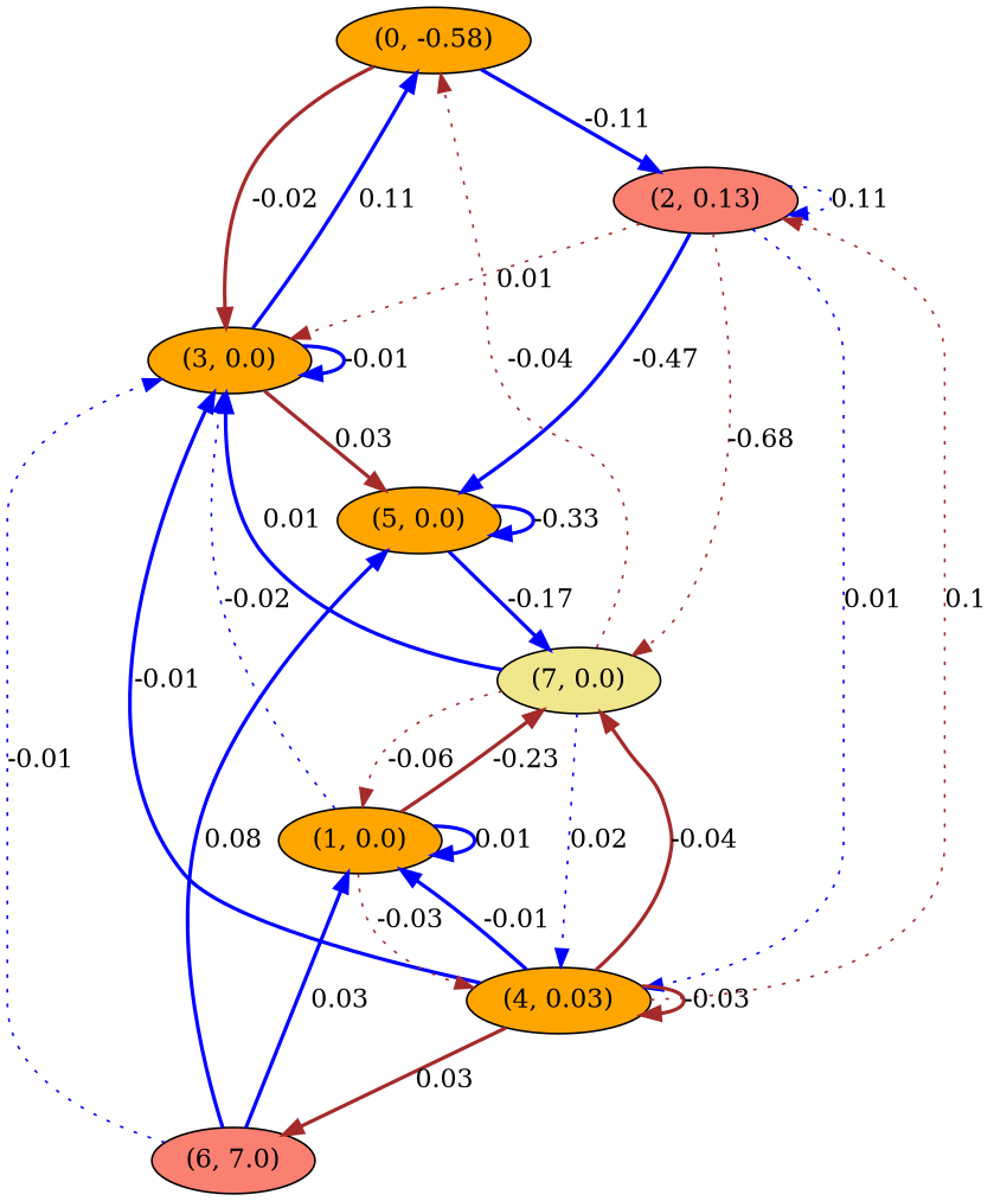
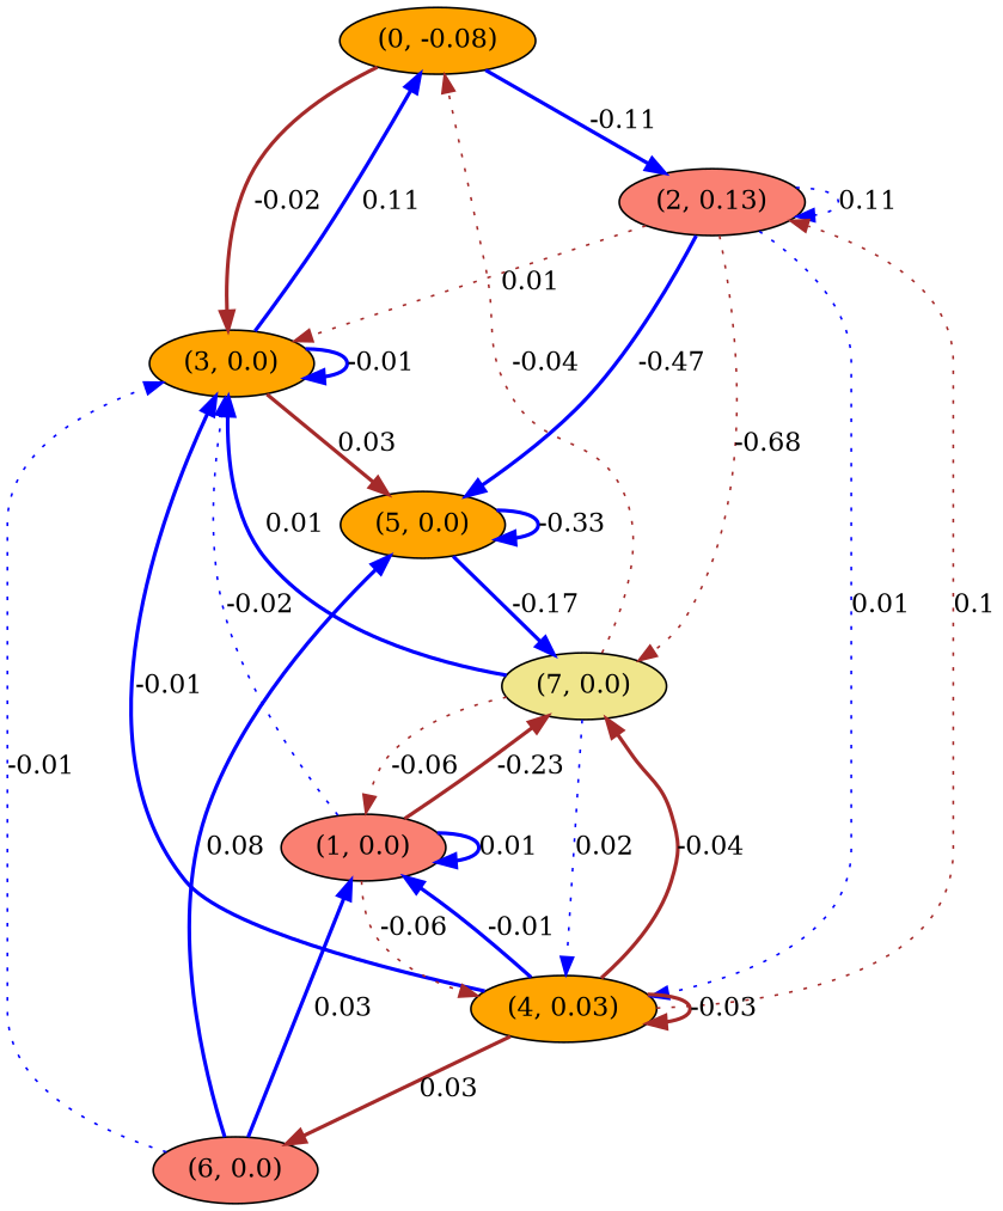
  digraph {
    node [fillcolor=orange style=filled]
    edge [color=blue style=bold]
-   n1 [label="(0, -0.58)"]
+   n1 [label="(0, -0.08)"]
    n2 [fillcolor=salmon label="(2, 0.13)"]
    n3 [label="(3, 0.0)"]
    n4 [label="(4, 0.03)"]
    n5 [fillcolor=khaki label="(7, 0.0)"]
    n6 [label="(5, 0.0)"]
-   n7 [label="(1, 0.0)"]
-   n8 [fillcolor=salmon label="(6, 7.0)"]
+   n7 [fillcolor=salmon label="(1, 0.0)"]
+   n8 [fillcolor=salmon label="(6, 0.0)"]
    n1 -> n2 [label=-0.11]
    n1 -> n3 [color=brown label=-0.02]
    n2 -> n2 [label=0.11 style=dotted]
    n2 -> n3 [color=brown label=0.01 style=dotted]
    n2 -> n4 [label=0.01 style=dotted]
    n2 -> n5 [color=brown label=-0.68 style=dotted]
    n2 -> n6 [label=-0.47]
    n3 -> n1 [label=0.11]
    n3 -> n3 [label=-0.01]
    n3 -> n6 [color=brown label=0.03]
    n4 -> n2 [color=brown label=0.1 style=dotted]
    n4 -> n3 [label=-0.01]
    n4 -> n4 [color=brown label=-0.03]
    n4 -> n5 [color=brown label=-0.04]
    n4 -> n7 [label=-0.01]
    n4 -> n8 [color=brown label=0.03]
    n5 -> n1 [color=brown label=-0.04 style=dotted]
    n5 -> n3 [label=0.01]
    n5 -> n4 [label=0.02 style=dotted]
    n5 -> n7 [color=brown label=-0.06 style=dotted]
    n6 -> n5 [label=-0.17]
    n6 -> n6 [label=-0.33]
    n7 -> n3 [label=-0.02 style=dotted]
-   n7 -> n4 [color=brown label=-0.03 style=dotted]
+   n7 -> n4 [color=brown label=-0.06 style=dotted]
    n7 -> n5 [color=brown label=-0.23]
    n7 -> n7 [label=0.01]
    n8 -> n3 [label=-0.01 style=dotted]
    n8 -> n6 [label=0.08]
    n8 -> n7 [label=0.03]
  }
